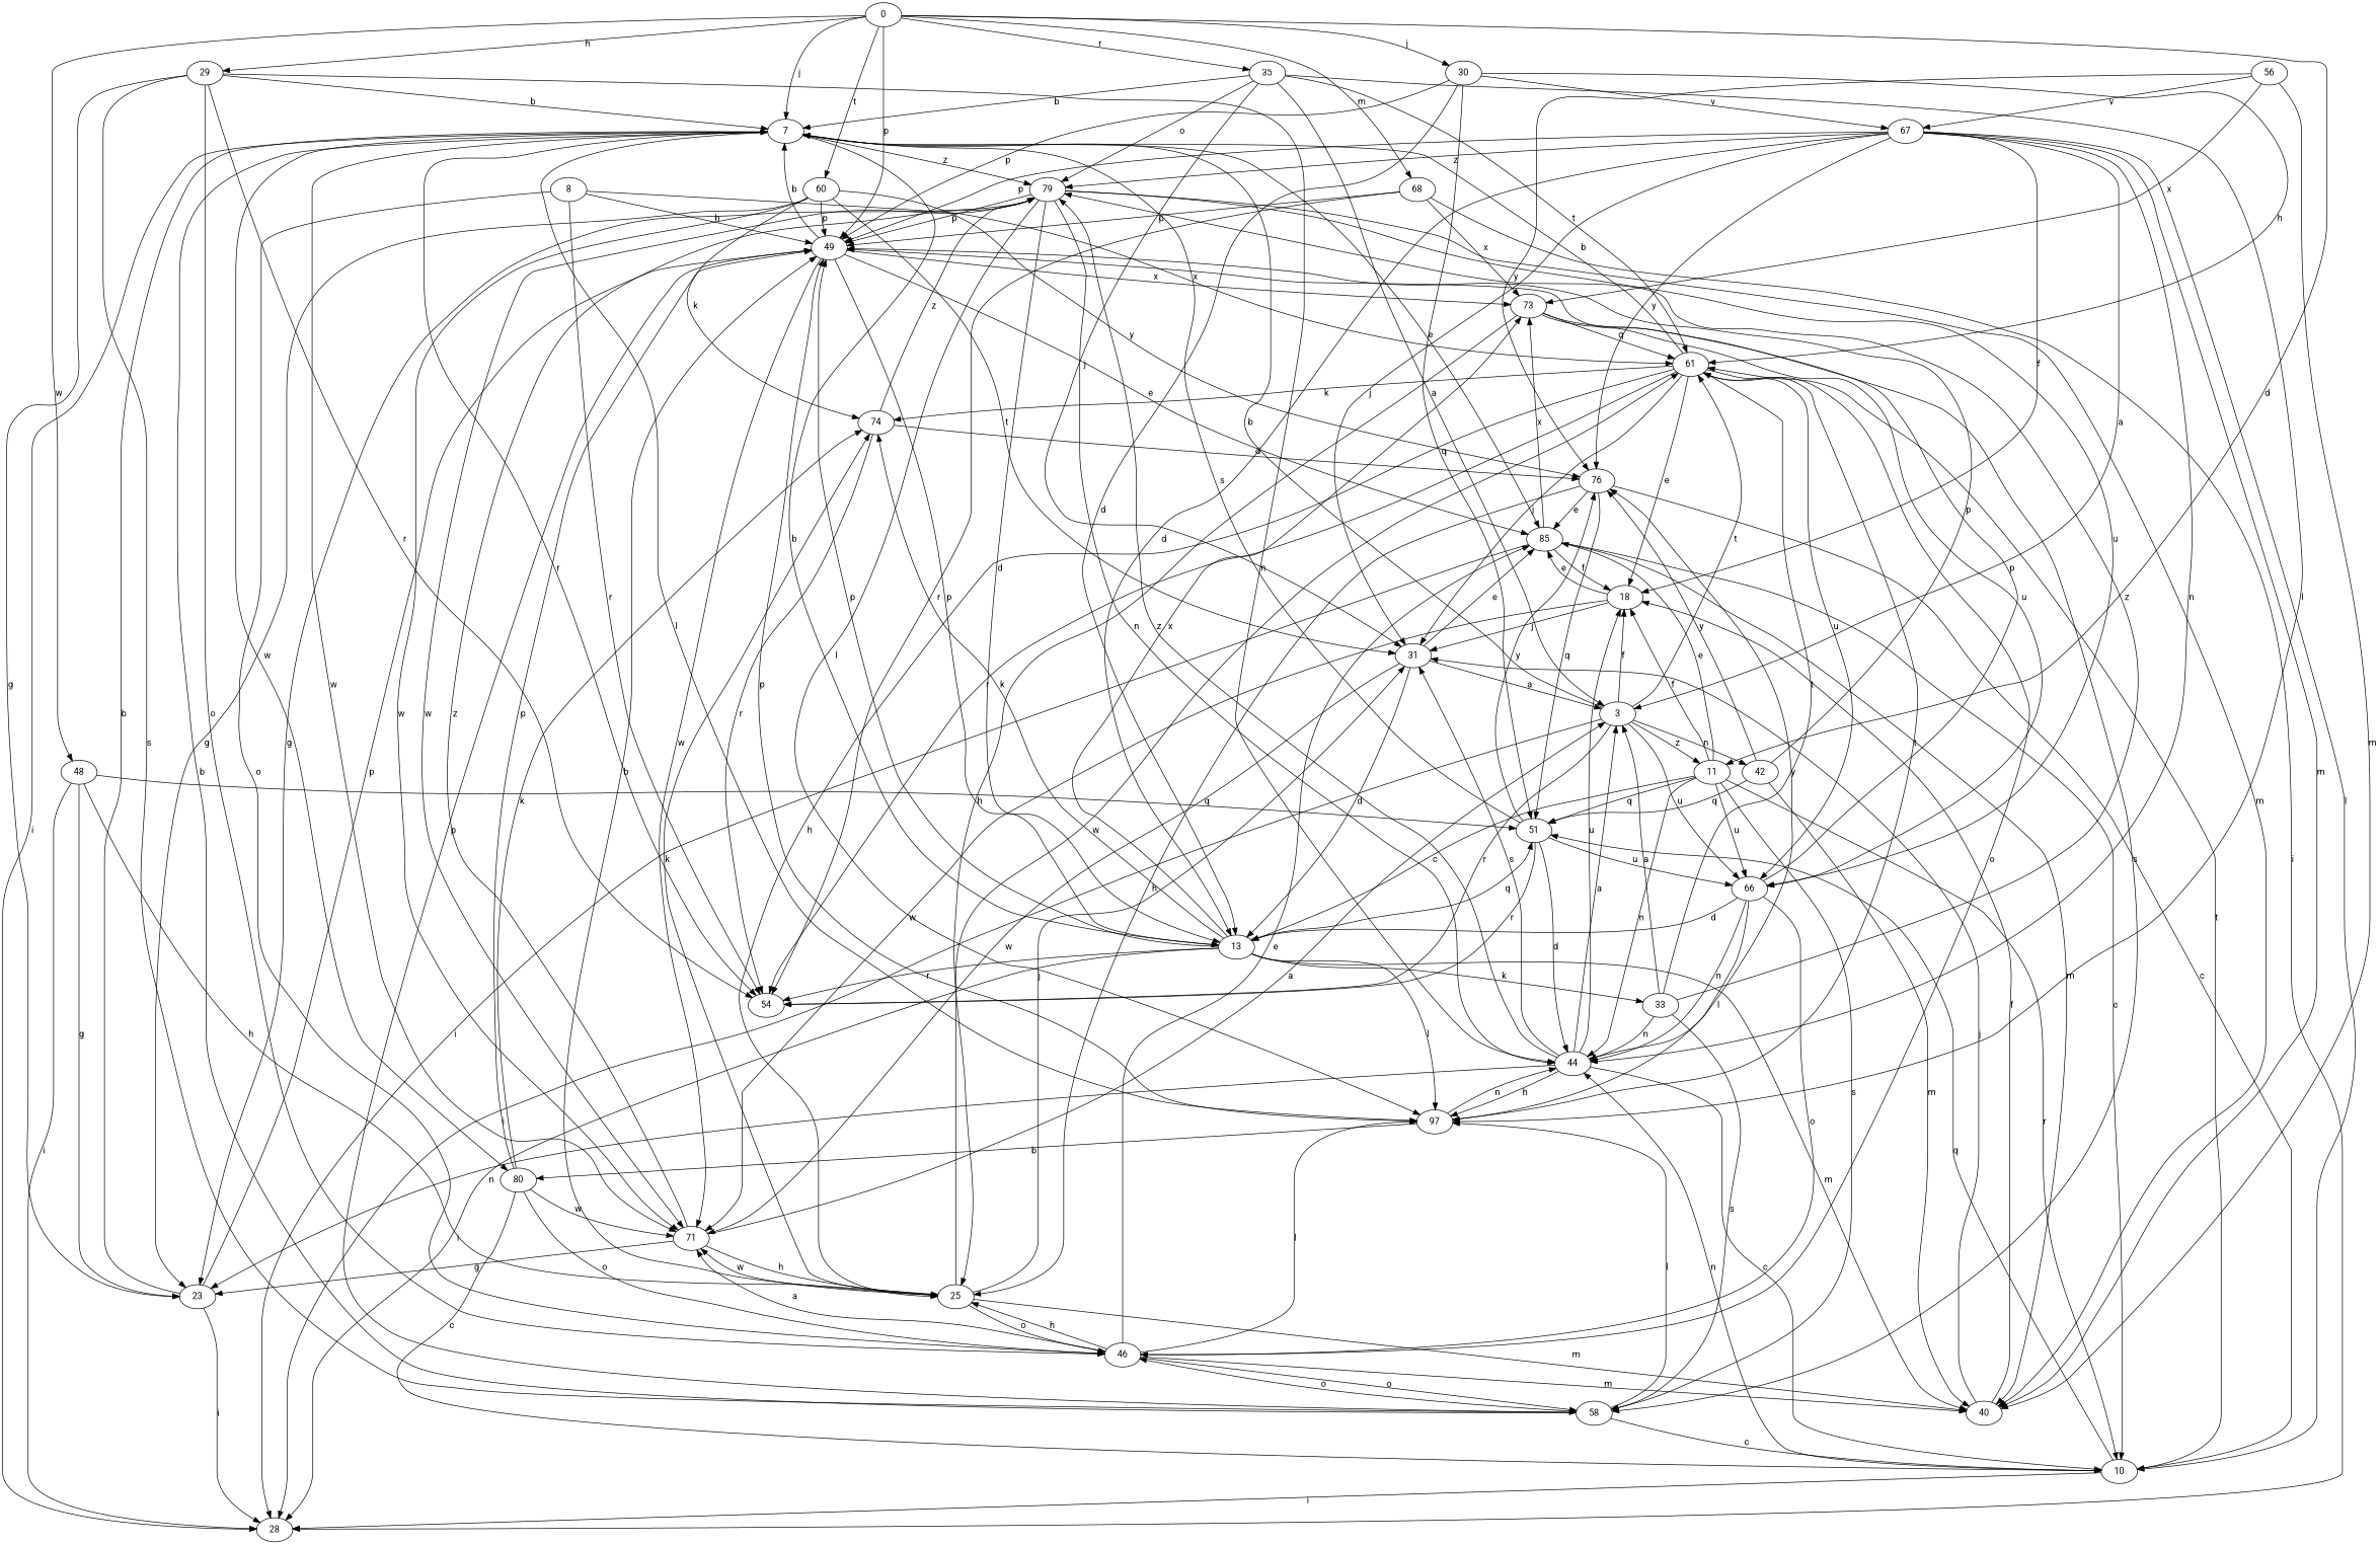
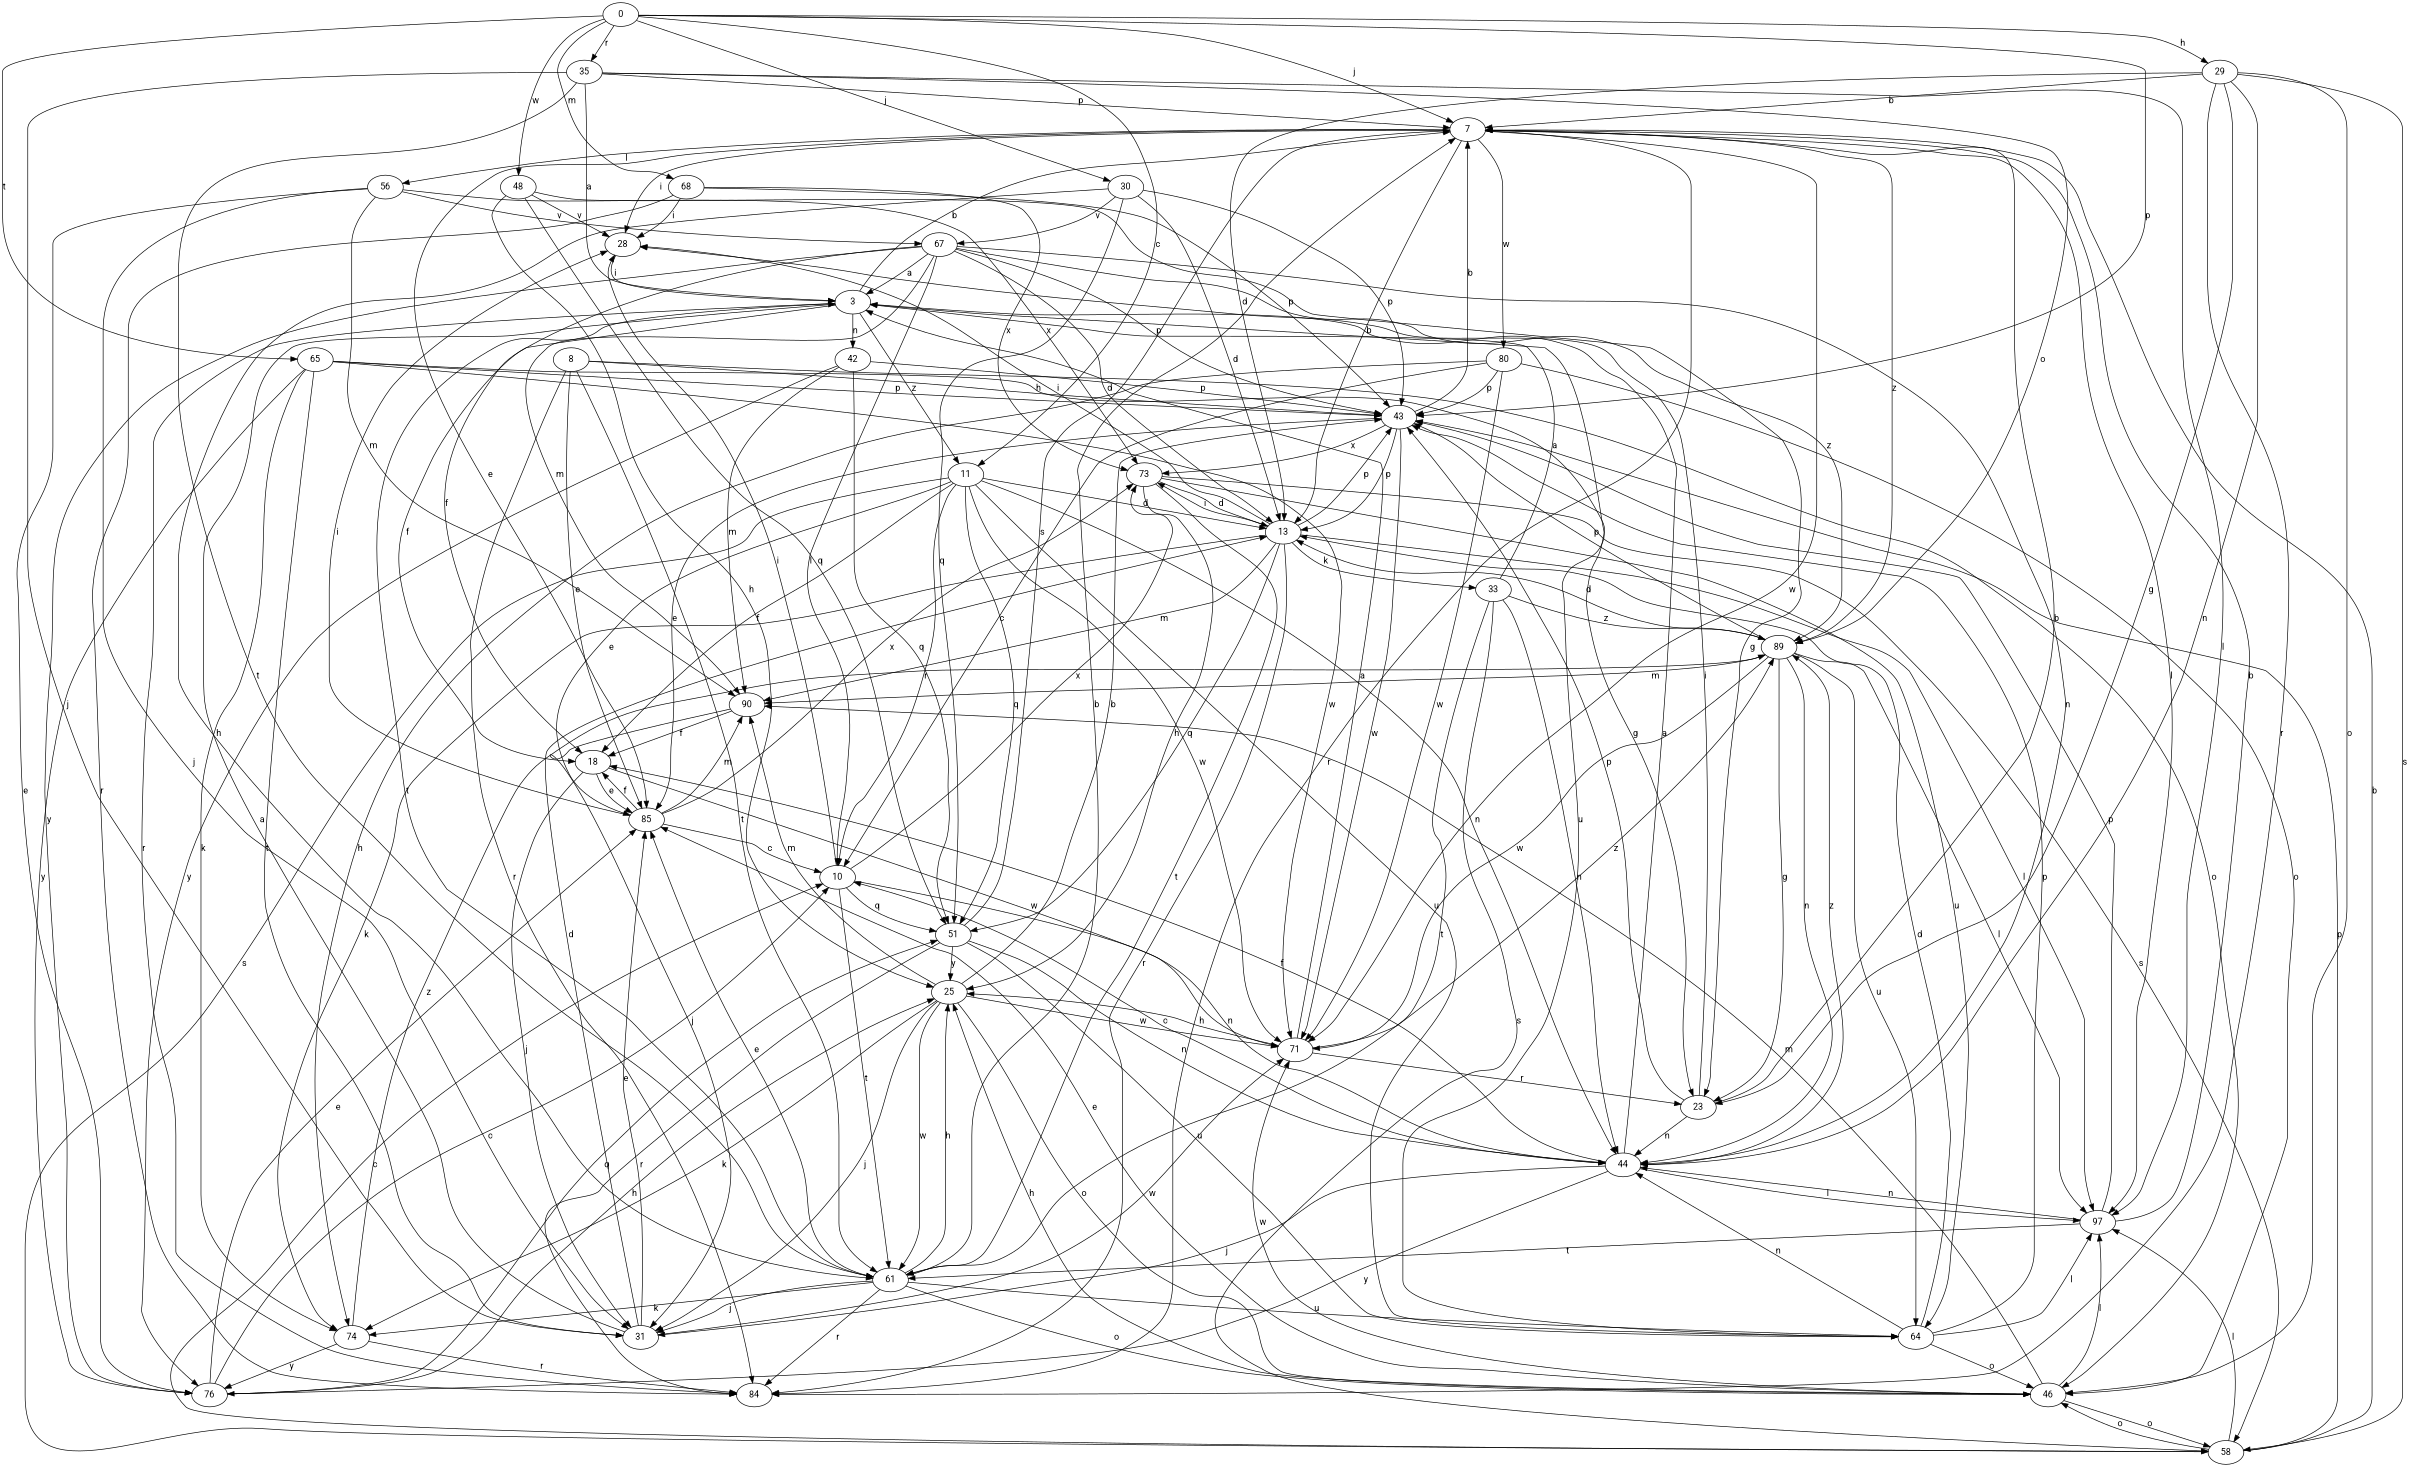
  strict digraph {
    fontname=Roboto
    node [fontname=Roboto]
    edge [fontname=Roboto]
    0
    7
    11
    n4 [label=29]
    30
    35
    n7 [label=68]
    48
-   49
-   60
+   49 [label=43]
+   60 [label=65]
    28
-   54
-   79
+   54 [label=84]
+   79 [label=89]
    n14 [label=85]
    n15 [label=56]
    n16 [label=97]
    n17 [label=80]
    71
    13
    8
    61
    46
    18
-   64 [label=66]
+   64
    10
    n26 [label=44]
    51
    58
    n29 [label=23]
    67
    3
    31
    73
    25
    n35 [label=74]
    76
    42
-   40
+   40 [label=90]
    33
    0 -> 7 [label=j]
-   0 -> 11 [label=d]
+   0 -> 11 [label=c]
    0 -> n4 [label=h]
    0 -> 30 [label=j]
    0 -> 35 [label=r]
    0 -> n7 [label=m]
    0 -> 48 [label=w]
    0 -> 49 [label=p]
    0 -> 60 [label=t]
    7 -> 28 [label=i]
    7 -> 54 [label=r]
    7 -> 79 [label=z]
    7 -> n14 [label=e]
+   7 -> n15 [label=l]
    7 -> n16 [label=l]
    7 -> n17 [label=w]
    7 -> 71 [label=w]
    7 -> 13 [label=b]
    11 -> n14 [label=e]
-   11 -> 13 [label=c]
+   11 -> 71 [label=w]
+   11 -> 13 [label=d]
    11 -> 18 [label=f]
    11 -> 64 [label=u]
    11 -> 10 [label=r]
    11 -> n26 [label=n]
    11 -> 51 [label=q]
    11 -> 58 [label=s]
    n4 -> 7 [label=b]
    n4 -> 54 [label=r]
+   n4 -> 13 [label=d]
    n4 -> 46 [label=o]
    n4 -> n26 [label=n]
    n4 -> 58 [label=s]
    n4 -> n29 [label=g]
    30 -> 49 [label=p]
    30 -> 13 [label=d]
    30 -> 61 [label=h]
    30 -> 51 [label=q]
    30 -> 67 [label=v]
-   35 -> 7 [label=b]
+   35 -> 7 [label=p]
    35 -> 79 [label=o]
    35 -> n16 [label=l]
    35 -> 61 [label=t]
    35 -> 3 [label=a]
    35 -> 31 [label=j]
    n7 -> 49 [label=p]
    n7 -> 28 [label=i]
    n7 -> 54 [label=r]
    n7 -> 73 [label=x]
-   48 -> 28 [label=i]
+   48 -> 28 [label=v]
    48 -> 51 [label=q]
    48 -> n29 [label=g]
    48 -> 25 [label=h]
    49 -> 7 [label=b]
    49 -> n14 [label=e]
    49 -> 71 [label=w]
    49 -> 13 [label=p]
    49 -> 73 [label=x]
    60 -> 49 [label=p]
    60 -> 71 [label=w]
    60 -> n29 [label=g]
    60 -> 31 [label=t]
    60 -> n35 [label=k]
    60 -> 76 [label=y]
    79 -> 49 [label=p]
    79 -> n16 [label=l]
    79 -> 71 [label=w]
    79 -> 13 [label=d]
    79 -> 64 [label=u]
    79 -> n26 [label=n]
    79 -> n29 [label=g]
    79 -> 40 [label=m]
    n14 -> 28 [label=i]
    n14 -> 18 [label=f]
    n14 -> 10 [label=c]
    n14 -> 73 [label=x]
    n14 -> 40 [label=m]
    n15 -> 67 [label=v]
-   67 -> 31 [label=j]
+   n15 -> 31 [label=j]
    n15 -> 73 [label=x]
-   n15 -> 76 [label=y]
+   n15 -> 76 [label=e]
    n15 -> 40 [label=m]
-   n16 -> n17 [label=b]
+   n16 -> 7 [label=b]
    n16 -> 49 [label=p]
    n16 -> 61 [label=t]
    n16 -> n26 [label=n]
    n17 -> 49 [label=p]
    n17 -> 71 [label=w]
    n17 -> 46 [label=o]
    n17 -> 10 [label=c]
-   n17 -> n35 [label=k]
+   n17 -> n35 [label=h]
    71 -> 79 [label=z]
-   71 -> n29 [label=g]
+   71 -> n29 [label=r]
    71 -> 3 [label=a]
    71 -> 25 [label=h]
    13 -> 49 [label=p]
    13 -> 28 [label=i]
    13 -> 54 [label=r]
    13 -> n16 [label=l]
    13 -> 51 [label=q]
-   13 -> 73 [label=x]
+   13 -> 73 [label=i]
    13 -> n35 [label=k]
    13 -> 40 [label=m]
    13 -> 33 [label=k]
    8 -> 49 [label=h]
    8 -> 54 [label=r]
-   8 -> 61 [label=x]
+   8 -> n14 [label=e]
+   8 -> 61 [label=t]
    8 -> 46 [label=o]
    61 -> 7 [label=b]
    61 -> 54 [label=r]
-   61 -> 18 [label=e]
+   61 -> n14 [label=e]
    61 -> 46 [label=o]
    61 -> 64 [label=u]
    61 -> 31 [label=j]
    61 -> 25 [label=h]
    61 -> n35 [label=k]
    46 -> n14 [label=e]
    46 -> n16 [label=l]
-   46 -> 71 [label=a]
+   46 -> 71 [label=w]
    46 -> 58 [label=o]
    46 -> 25 [label=h]
    46 -> 40 [label=m]
    18 -> n14 [label=e]
    18 -> 71 [label=w]
    18 -> 31 [label=j]
    64 -> 49 [label=p]
    64 -> n16 [label=l]
    64 -> 13 [label=d]
    64 -> 46 [label=o]
    64 -> n26 [label=n]
    10 -> 28 [label=i]
    10 -> 61 [label=t]
    10 -> n26 [label=n]
    10 -> 51 [label=q]
+   10 -> 73 [label=x]
    n26 -> 79 [label=z]
-   n26 -> n16 [label=h]
-   n26 -> 18 [label=u]
+   n26 -> n16 [label=l]
+   n26 -> 18 [label=f]
    n26 -> 10 [label=c]
    n26 -> 3 [label=a]
-   n26 -> 31 [label=s]
+   n26 -> 31 [label=j]
    n26 -> 76 [label=y]
    51 -> 7 [label=s]
    51 -> 54 [label=r]
    51 -> 64 [label=u]
-   51 -> n26 [label=d]
-   51 -> 76 [label=y]
+   51 -> n26 [label=n]
+   51 -> 25 [label=y]
    58 -> 7 [label=b]
    58 -> 49 [label=p]
    58 -> n16 [label=l]
    58 -> 46 [label=o]
    58 -> 10 [label=c]
    n29 -> 7 [label=b]
    n29 -> 49 [label=p]
    n29 -> 28 [label=i]
-   n26 -> n29 [label=n]
+   n29 -> n26 [label=n]
    67 -> 49 [label=p]
    67 -> 79 [label=z]
    67 -> 13 [label=d]
    67 -> 18 [label=f]
    67 -> 10 [label=l]
    67 -> n26 [label=n]
    67 -> 3 [label=a]
    67 -> 76 [label=y]
    67 -> 40 [label=m]
    3 -> 7 [label=b]
    3 -> 11 [label=z]
-   3 -> 28 [label=i]
+   28 -> 3 [label=i]
    3 -> 54 [label=r]
    3 -> 61 [label=t]
    3 -> 18 [label=f]
    3 -> 64 [label=u]
    3 -> 42 [label=n]
    31 -> n14 [label=e]
    31 -> 71 [label=w]
    31 -> 13 [label=d]
    31 -> 3 [label=a]
-   73 -> 61 [label=q]
+   73 -> 13 [label=d]
+   73 -> 61 [label=t]
    73 -> 64 [label=u]
    73 -> 58 [label=s]
    73 -> 25 [label=h]
    25 -> 49 [label=b]
    25 -> 71 [label=w]
    25 -> 61 [label=w]
    25 -> 46 [label=o]
    25 -> 31 [label=j]
    25 -> n35 [label=k]
    25 -> 40 [label=m]
    n35 -> 54 [label=r]
    n35 -> 79 [label=z]
-   n35 -> 76 [label=d]
+   n35 -> 76 [label=y]
    76 -> n14 [label=e]
    76 -> 10 [label=c]
    76 -> 51 [label=q]
    76 -> 25 [label=h]
    42 -> 49 [label=p]
    42 -> 51 [label=q]
    42 -> 76 [label=y]
    42 -> 40 [label=m]
    40 -> 18 [label=f]
    40 -> 31 [label=j]
    33 -> 79 [label=z]
    33 -> 61 [label=t]
    33 -> n26 [label=n]
    33 -> 58 [label=s]
    33 -> 3 [label=a]
  }
